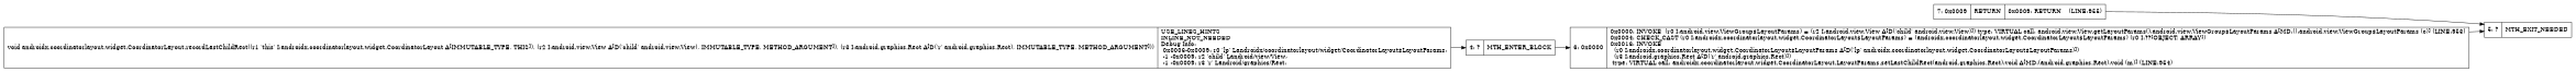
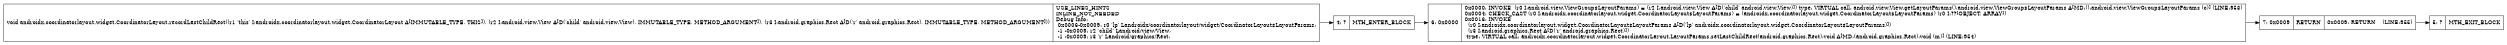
  digraph {
    rankdir=LR
    node [shape=record]
    n1 [label="{4\:\ ?|MTH_ENTER_BLOCK\l}"]
    n2 [label="{6\:\ 0x0000|0x0000: INVOKE  (r0 I:android.view.ViewGroup$LayoutParams) = (r2 I:android.view.View A[D('child' android.view.View)]) type: VIRTUAL call: android.view.View.getLayoutParams():android.view.ViewGroup$LayoutParams A[MD:():android.view.ViewGroup$LayoutParams (c)] (LINE:953)\l0x0004: CHECK_CAST (r0 I:androidx.coordinatorlayout.widget.CoordinatorLayout$LayoutParams) = (androidx.coordinatorlayout.widget.CoordinatorLayout$LayoutParams) (r0 I:??[OBJECT, ARRAY]) \l0x0016: INVOKE  \l  (r0 I:androidx.coordinatorlayout.widget.CoordinatorLayout$LayoutParams A[D('lp' androidx.coordinatorlayout.widget.CoordinatorLayout$LayoutParams)])\l  (r3 I:android.graphics.Rect A[D('r' android.graphics.Rect)])\l type: VIRTUAL call: androidx.coordinatorlayout.widget.CoordinatorLayout.LayoutParams.setLastChildRect(android.graphics.Rect):void A[MD:(android.graphics.Rect):void (m)] (LINE:954)\l}"]
    n3 [label="{7\:\ 0x0009|RETURN\l|0x0009: RETURN    (LINE:955)\l}"]
-   n4 [label="{5\:\ ?|MTH_EXIT_NEEDED\l}"]
+   n4 [label="{5\:\ ?|MTH_EXIT_BLOCK\l}"]
    n5 [label="{void androidx.coordinatorlayout.widget.CoordinatorLayout.recordLastChildRect((r1 'this' I:androidx.coordinatorlayout.widget.CoordinatorLayout A[IMMUTABLE_TYPE, THIS]), (r2 I:android.view.View A[D('child' android.view.View), IMMUTABLE_TYPE, METHOD_ARGUMENT]), (r3 I:android.graphics.Rect A[D('r' android.graphics.Rect), IMMUTABLE_TYPE, METHOD_ARGUMENT]))  | USE_LINES_HINTS\lINLINE_NOT_NEEDED\lDebug Info:\l  0x0006\-0x0009: r0 'lp' Landroidx\/coordinatorlayout\/widget\/CoordinatorLayout$LayoutParams;\l  \-1 \-0x0009: r2 'child' Landroid\/view\/View;\l  \-1 \-0x0009: r3 'r' Landroid\/graphics\/Rect;\l}"]
    n1 -> n2
-   n2 -> n4
+   n2 -> n3
    n3 -> n4
    n5 -> n1
  }
